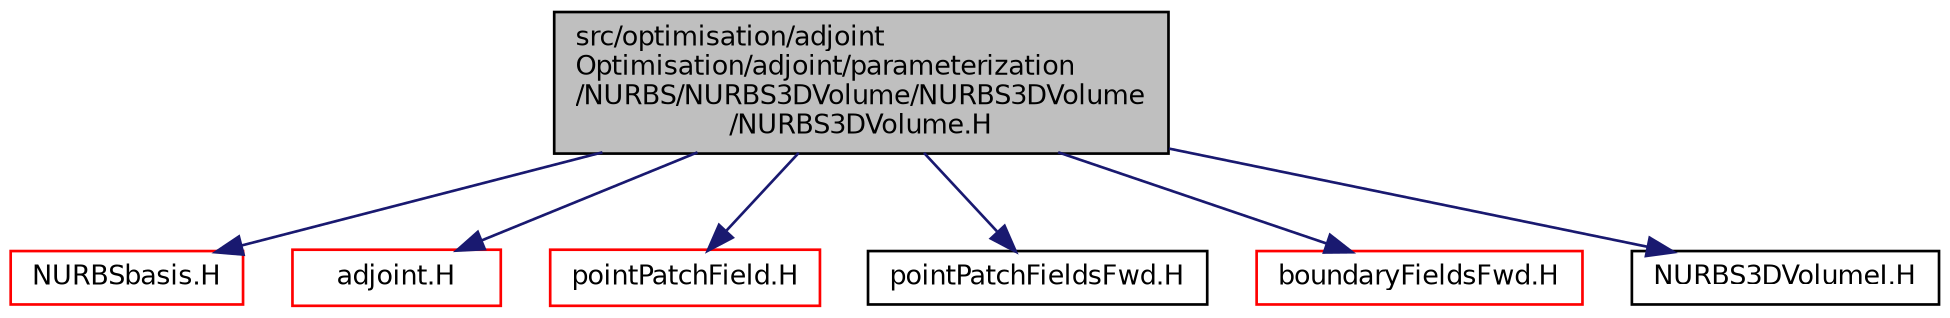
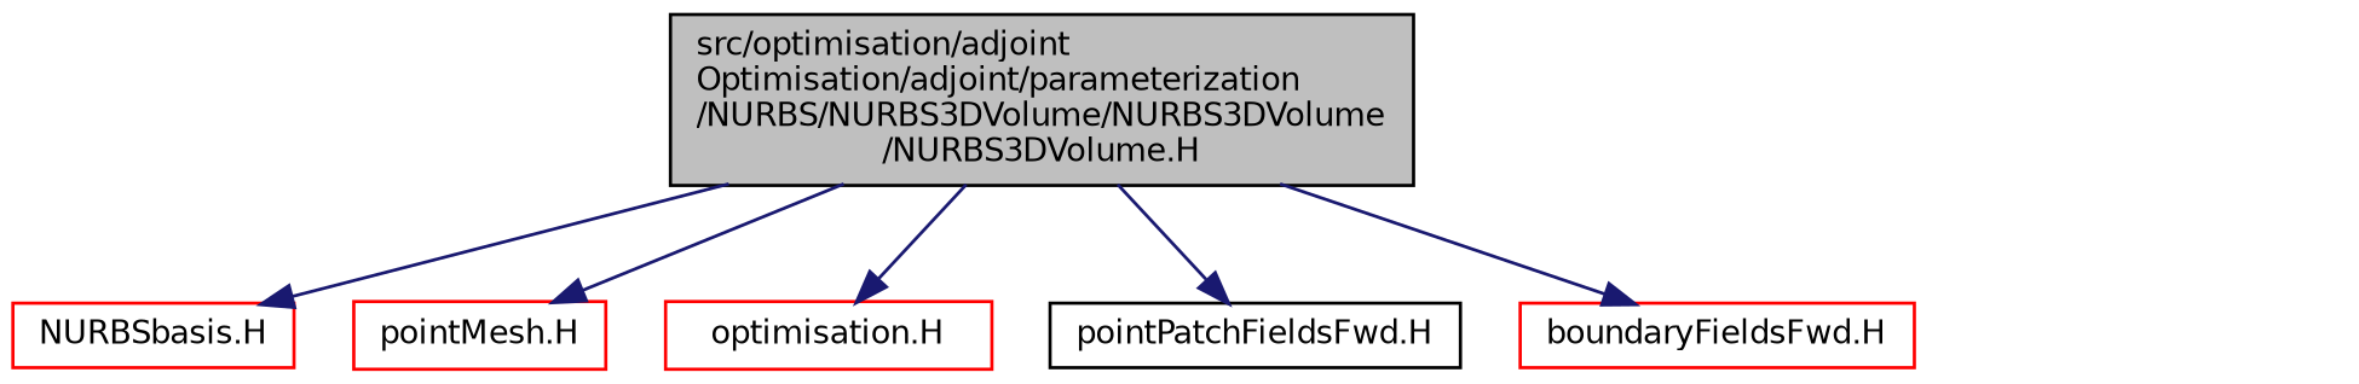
  digraph {
    node [color=red fontname=Helvetica fontsize=10 shape=record]
    edge [color=midnightblue fontname=Helvetica fontsize=10 labelfontname=Helvetica labelfontsize=10 style=solid]
    n1 [color=black fillcolor=grey75 fontcolor=black height=0.2 label="src/optimisation/adjoint\lOptimisation/adjoint/parameterization\l/NURBS/NURBS3DVolume/NURBS3DVolume\l/NURBS3DVolume.H" style=filled width=0.4]
    n2 [height=0.2 label="NURBSbasis.H" width=0.4]
-   n3 [height=0.2 label="adjoint.H" width=0.4]
-   n4 [height=0.2 label="pointPatchField.H" width=0.4]
+   n3 [height=0.2 label="pointMesh.H" width=0.4]
+   n4 [height=0.2 label="optimisation.H" width=0.4]
    n5 [color=black height=0.2 label="pointPatchFieldsFwd.H" width=0.4]
    n6 [height=0.2 label="boundaryFieldsFwd.H" width=0.4]
-   n7 [color=black height=0.2 label="NURBS3DVolumeI.H" width=0.4]
    n1 -> n2
    n1 -> n3
    n1 -> n4
    n1 -> n5
    n1 -> n6
-   n1 -> n7
  }
